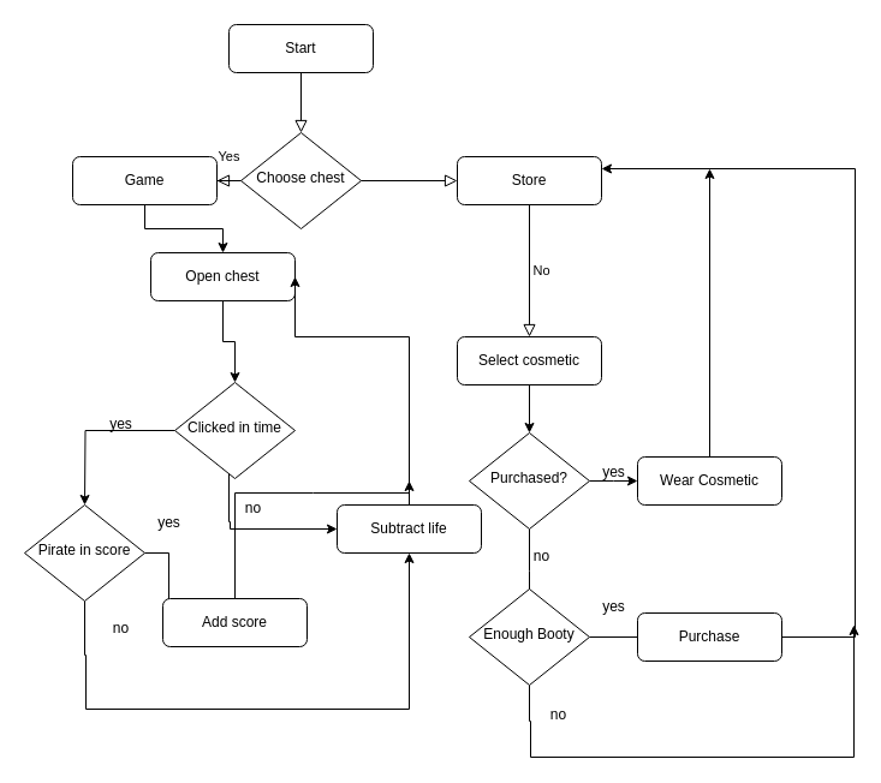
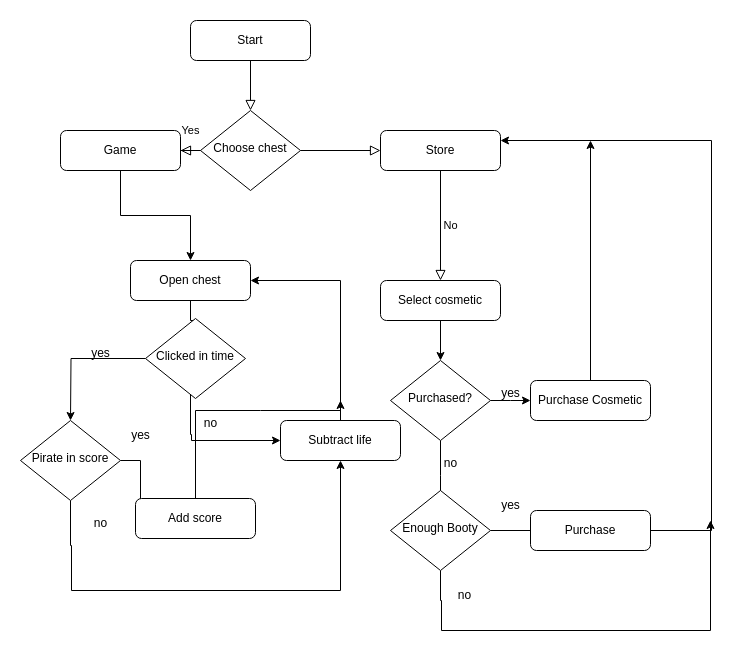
  <mxCell id="0" />
  <mxCell id="1" parent="0" />
  <mxCell id="2" value="" style="rounded=0;html=1;jettySize=auto;orthogonalLoop=1;fontSize=11;endArrow=block;endFill=0;endSize=8;strokeWidth=1;shadow=0;labelBackgroundColor=none;edgeStyle=orthogonalEdgeStyle;" parent="1" source="3" target="6" edge="1"><mxGeometry relative="1" as="geometry" /></mxCell>
  <mxCell id="3" value="Start" style="rounded=1;whiteSpace=wrap;html=1;fontSize=12;glass=0;strokeWidth=1;shadow=0;" parent="1" vertex="1"><mxGeometry x="190" y="20" width="120" height="40" as="geometry" /></mxCell>
  <mxCell id="4" value="Yes" style="rounded=0;html=1;jettySize=auto;orthogonalLoop=1;fontSize=11;endArrow=block;endFill=0;endSize=8;strokeWidth=1;shadow=0;labelBackgroundColor=none;edgeStyle=orthogonalEdgeStyle;entryX=1;entryY=0.5;entryDx=0;entryDy=0;" parent="1" source="6" target="17" edge="1"><mxGeometry y="20" relative="1" as="geometry"><mxPoint as="offset" /><mxPoint x="160" y="150" as="targetPoint" /></mxGeometry></mxCell>
  <mxCell id="5" value="No" style="edgeStyle=orthogonalEdgeStyle;rounded=0;html=1;jettySize=auto;orthogonalLoop=1;fontSize=11;endArrow=block;endFill=0;endSize=8;strokeWidth=1;shadow=0;labelBackgroundColor=none;" parent="1" source="19" target="8" edge="1"><mxGeometry y="10" relative="1" as="geometry"><mxPoint as="offset" /></mxGeometry></mxCell>
  <mxCell id="6" value="Choose chest" style="rhombus;whiteSpace=wrap;html=1;shadow=0;fontFamily=Helvetica;fontSize=12;align=center;strokeWidth=1;spacing=6;spacingTop=-4;" parent="1" vertex="1"><mxGeometry x="200" y="110" width="100" height="80" as="geometry" /></mxCell>
  <mxCell id="7" style="edgeStyle=orthogonalEdgeStyle;rounded=0;orthogonalLoop=1;jettySize=auto;html=1;exitX=0.5;exitY=1;exitDx=0;exitDy=0;" edge="1" parent="1" source="8" target="15"><mxGeometry relative="1" as="geometry" /></mxCell>
  <mxCell id="8" value="Select cosmetic" style="rounded=1;whiteSpace=wrap;html=1;fontSize=12;glass=0;strokeWidth=1;shadow=0;" parent="1" vertex="1"><mxGeometry x="380" y="280" width="120" height="40" as="geometry" /></mxCell>
  <mxCell id="9" value="" style="edgeStyle=orthogonalEdgeStyle;rounded=0;orthogonalLoop=1;jettySize=auto;html=1;" edge="1" parent="1" source="10" target="34"><mxGeometry relative="1" as="geometry" /></mxCell>
- <mxCell id="10" value="Open chest" style="rounded=1;whiteSpace=wrap;html=1;fontSize=12;glass=0;strokeWidth=1;shadow=0;" parent="1" vertex="1"><mxGeometry x="125" y="210" width="120" height="40" as="geometry" /></mxCell>
+ <mxCell id="10" value="Open chest" style="rounded=1;whiteSpace=wrap;html=1;fontSize=12;glass=0;strokeWidth=1;shadow=0;" parent="1" vertex="1"><mxGeometry x="130" y="260" width="120" height="40" as="geometry" /></mxCell>
  <mxCell id="11" style="edgeStyle=orthogonalEdgeStyle;rounded=0;orthogonalLoop=1;jettySize=auto;html=1;entryX=1;entryY=0.5;entryDx=0;entryDy=0;" edge="1" parent="1" source="12" target="10"><mxGeometry relative="1" as="geometry"><Array as="points"><mxPoint x="340" y="280" /></Array></mxGeometry></mxCell>
  <mxCell id="12" value="Subtract life" style="rounded=1;whiteSpace=wrap;html=1;fontSize=12;glass=0;strokeWidth=1;shadow=0;" parent="1" vertex="1"><mxGeometry x="280" y="420" width="120" height="40" as="geometry" /></mxCell>
  <mxCell id="13" value="" style="edgeStyle=orthogonalEdgeStyle;rounded=0;orthogonalLoop=1;jettySize=auto;html=1;exitX=1;exitY=0.5;exitDx=0;exitDy=0;" edge="1" parent="1" source="15" target="21"><mxGeometry relative="1" as="geometry"><Array as="points"><mxPoint x="510" y="400" /><mxPoint x="510" y="400" /></Array></mxGeometry></mxCell>
  <mxCell id="14" style="edgeStyle=orthogonalEdgeStyle;rounded=0;orthogonalLoop=1;jettySize=auto;html=1;exitX=0.5;exitY=1;exitDx=0;exitDy=0;" edge="1" parent="1" source="15"><mxGeometry relative="1" as="geometry"><mxPoint x="440" y="510" as="targetPoint" /></mxGeometry></mxCell>
  <mxCell id="15" value="Purchased?" style="rhombus;whiteSpace=wrap;html=1;shadow=0;fontFamily=Helvetica;fontSize=12;align=center;strokeWidth=1;spacing=6;spacingTop=-4;" vertex="1" parent="1"><mxGeometry x="390" y="360" width="100" height="80" as="geometry" /></mxCell>
  <mxCell id="16" style="edgeStyle=orthogonalEdgeStyle;rounded=0;orthogonalLoop=1;jettySize=auto;html=1;exitX=0.5;exitY=1;exitDx=0;exitDy=0;" edge="1" parent="1" source="17" target="10"><mxGeometry relative="1" as="geometry" /></mxCell>
  <mxCell id="17" value="Game" style="rounded=1;whiteSpace=wrap;html=1;fontSize=12;glass=0;strokeWidth=1;shadow=0;" vertex="1" parent="1"><mxGeometry x="60" y="130" width="120" height="40" as="geometry" /></mxCell>
  <mxCell id="18" value="" style="edgeStyle=orthogonalEdgeStyle;rounded=0;html=1;jettySize=auto;orthogonalLoop=1;fontSize=11;endArrow=block;endFill=0;endSize=8;strokeWidth=1;shadow=0;labelBackgroundColor=none;" edge="1" parent="1" source="6" target="19"><mxGeometry y="10" relative="1" as="geometry"><mxPoint as="offset" /><mxPoint x="300" y="150" as="sourcePoint" /><mxPoint x="440" y="280" as="targetPoint" /></mxGeometry></mxCell>
  <mxCell id="19" value="Store" style="rounded=1;whiteSpace=wrap;html=1;fontSize=12;glass=0;strokeWidth=1;shadow=0;" vertex="1" parent="1"><mxGeometry x="380" y="130" width="120" height="40" as="geometry" /></mxCell>
  <mxCell id="20" style="edgeStyle=orthogonalEdgeStyle;rounded=0;orthogonalLoop=1;jettySize=auto;html=1;" edge="1" parent="1" source="21"><mxGeometry relative="1" as="geometry"><mxPoint x="590" y="140" as="targetPoint" /></mxGeometry></mxCell>
- <mxCell id="21" value="Wear Cosmetic" style="rounded=1;whiteSpace=wrap;html=1;fontSize=12;glass=0;strokeWidth=1;shadow=0;" vertex="1" parent="1"><mxGeometry x="530" y="380" width="120" height="40" as="geometry" /></mxCell>
+ <mxCell id="21" value="Purchase Cosmetic" style="rounded=1;whiteSpace=wrap;html=1;fontSize=12;glass=0;strokeWidth=1;shadow=0;" vertex="1" parent="1"><mxGeometry x="530" y="380" width="120" height="40" as="geometry" /></mxCell>
  <mxCell id="22" style="edgeStyle=orthogonalEdgeStyle;rounded=0;orthogonalLoop=1;jettySize=auto;html=1;exitX=0.5;exitY=1;exitDx=0;exitDy=0;" edge="1" parent="1"><mxGeometry relative="1" as="geometry"><mxPoint x="495" y="450" as="sourcePoint" /><mxPoint x="495" y="450" as="targetPoint" /></mxGeometry></mxCell>
  <mxCell id="23" value="yes" style="text;html=1;align=center;verticalAlign=middle;resizable=0;points=[];autosize=1;strokeColor=none;fillColor=none;" vertex="1" parent="1"><mxGeometry x="490" y="378" width="40" height="30" as="geometry" /></mxCell>
  <mxCell id="24" value="no" style="text;html=1;align=center;verticalAlign=middle;resizable=0;points=[];autosize=1;strokeColor=none;fillColor=none;" vertex="1" parent="1"><mxGeometry x="430" y="448" width="40" height="30" as="geometry" /></mxCell>
  <mxCell id="25" style="edgeStyle=orthogonalEdgeStyle;rounded=0;orthogonalLoop=1;jettySize=auto;html=1;exitX=1;exitY=0.5;exitDx=0;exitDy=0;" edge="1" parent="1" source="27"><mxGeometry relative="1" as="geometry"><mxPoint x="590" y="530" as="targetPoint" /></mxGeometry></mxCell>
  <mxCell id="26" style="edgeStyle=orthogonalEdgeStyle;rounded=0;orthogonalLoop=1;jettySize=auto;html=1;exitX=0.5;exitY=1;exitDx=0;exitDy=0;" edge="1" parent="1" source="27"><mxGeometry relative="1" as="geometry"><mxPoint x="710" y="520" as="targetPoint" /><Array as="points"><mxPoint x="440" y="600" /><mxPoint x="441" y="600" /><mxPoint x="441" y="630" /></Array></mxGeometry></mxCell>
  <mxCell id="27" value="Enough Booty" style="rhombus;whiteSpace=wrap;html=1;shadow=0;fontFamily=Helvetica;fontSize=12;align=center;strokeWidth=1;spacing=6;spacingTop=-4;" vertex="1" parent="1"><mxGeometry x="390" y="490" width="100" height="80" as="geometry" /></mxCell>
  <mxCell id="28" value="yes" style="text;html=1;align=center;verticalAlign=middle;resizable=0;points=[];autosize=1;strokeColor=none;fillColor=none;" vertex="1" parent="1"><mxGeometry x="490" y="490" width="40" height="30" as="geometry" /></mxCell>
  <mxCell id="29" style="edgeStyle=orthogonalEdgeStyle;rounded=0;orthogonalLoop=1;jettySize=auto;html=1;entryX=1;entryY=0.25;entryDx=0;entryDy=0;" edge="1" parent="1" source="30" target="19"><mxGeometry relative="1" as="geometry"><mxPoint x="710" y="140" as="targetPoint" /><Array as="points"><mxPoint x="711" y="530" /><mxPoint x="711" y="140" /></Array></mxGeometry></mxCell>
  <mxCell id="30" value="Purchase" style="rounded=1;whiteSpace=wrap;html=1;fontSize=12;glass=0;strokeWidth=1;shadow=0;" vertex="1" parent="1"><mxGeometry x="530" y="510" width="120" height="40" as="geometry" /></mxCell>
  <mxCell id="31" value="no" style="text;html=1;align=center;verticalAlign=middle;resizable=0;points=[];autosize=1;strokeColor=none;fillColor=none;" vertex="1" parent="1"><mxGeometry x="444" y="580" width="40" height="30" as="geometry" /></mxCell>
  <mxCell id="32" style="edgeStyle=orthogonalEdgeStyle;rounded=0;orthogonalLoop=1;jettySize=auto;html=1;" edge="1" parent="1" source="34"><mxGeometry relative="1" as="geometry"><mxPoint x="70" y="420" as="targetPoint" /></mxGeometry></mxCell>
  <mxCell id="33" style="edgeStyle=orthogonalEdgeStyle;rounded=0;orthogonalLoop=1;jettySize=auto;html=1;entryX=0;entryY=0.5;entryDx=0;entryDy=0;" edge="1" parent="1" source="34" target="12"><mxGeometry relative="1" as="geometry"><mxPoint x="190" y="460" as="targetPoint" /><Array as="points"><mxPoint x="190" y="434" /><mxPoint x="191" y="434" /><mxPoint x="191" y="440" /></Array></mxGeometry></mxCell>
  <mxCell id="34" value="Clicked in time" style="rhombus;whiteSpace=wrap;html=1;shadow=0;fontFamily=Helvetica;fontSize=12;align=center;strokeWidth=1;spacing=6;spacingTop=-4;" vertex="1" parent="1"><mxGeometry x="145" y="318" width="100" height="80" as="geometry" /></mxCell>
  <mxCell id="35" value="yes" style="text;html=1;align=center;verticalAlign=middle;resizable=0;points=[];autosize=1;strokeColor=none;fillColor=none;" vertex="1" parent="1"><mxGeometry x="80" y="338" width="40" height="30" as="geometry" /></mxCell>
  <mxCell id="36" value="no" style="text;html=1;align=center;verticalAlign=middle;resizable=0;points=[];autosize=1;strokeColor=none;fillColor=none;" vertex="1" parent="1"><mxGeometry x="190" y="408" width="40" height="30" as="geometry" /></mxCell>
  <mxCell id="37" style="edgeStyle=orthogonalEdgeStyle;rounded=0;orthogonalLoop=1;jettySize=auto;html=1;" edge="1" parent="1" source="39" target="12"><mxGeometry relative="1" as="geometry"><mxPoint x="350" y="590" as="targetPoint" /><Array as="points"><mxPoint x="70" y="545" /><mxPoint x="71" y="545" /><mxPoint x="71" y="590" /><mxPoint x="340" y="590" /></Array></mxGeometry></mxCell>
  <mxCell id="38" style="edgeStyle=orthogonalEdgeStyle;rounded=0;orthogonalLoop=1;jettySize=auto;html=1;entryX=0;entryY=0.25;entryDx=0;entryDy=0;" edge="1" parent="1" source="39" target="43"><mxGeometry relative="1" as="geometry" /></mxCell>
  <mxCell id="39" value="Pirate in score" style="rhombus;whiteSpace=wrap;html=1;shadow=0;fontFamily=Helvetica;fontSize=12;align=center;strokeWidth=1;spacing=6;spacingTop=-4;" vertex="1" parent="1"><mxGeometry x="20" y="420" width="100" height="80" as="geometry" /></mxCell>
  <mxCell id="40" value="yes" style="text;html=1;align=center;verticalAlign=middle;resizable=0;points=[];autosize=1;strokeColor=none;fillColor=none;" vertex="1" parent="1"><mxGeometry x="120" y="420" width="40" height="30" as="geometry" /></mxCell>
  <mxCell id="41" value="no" style="text;html=1;align=center;verticalAlign=middle;resizable=0;points=[];autosize=1;strokeColor=none;fillColor=none;" vertex="1" parent="1"><mxGeometry x="80" y="508" width="40" height="30" as="geometry" /></mxCell>
  <mxCell id="42" style="edgeStyle=orthogonalEdgeStyle;rounded=0;orthogonalLoop=1;jettySize=auto;html=1;" edge="1" parent="1" source="43"><mxGeometry relative="1" as="geometry"><mxPoint x="340" y="400" as="targetPoint" /><Array as="points"><mxPoint x="260" y="410" /><mxPoint x="341" y="410" /></Array></mxGeometry></mxCell>
  <mxCell id="43" value="Add score" style="rounded=1;whiteSpace=wrap;html=1;fontSize=12;glass=0;strokeWidth=1;shadow=0;" vertex="1" parent="1"><mxGeometry x="135" y="498" width="120" height="40" as="geometry" /></mxCell>
